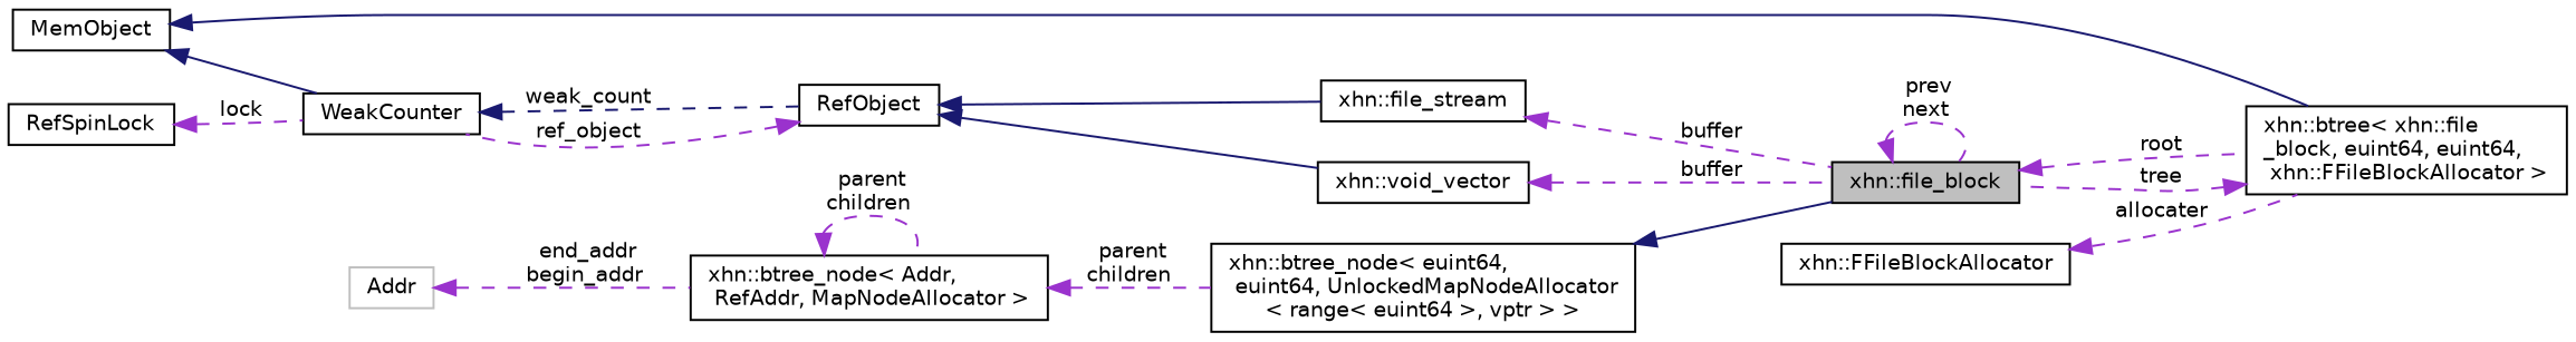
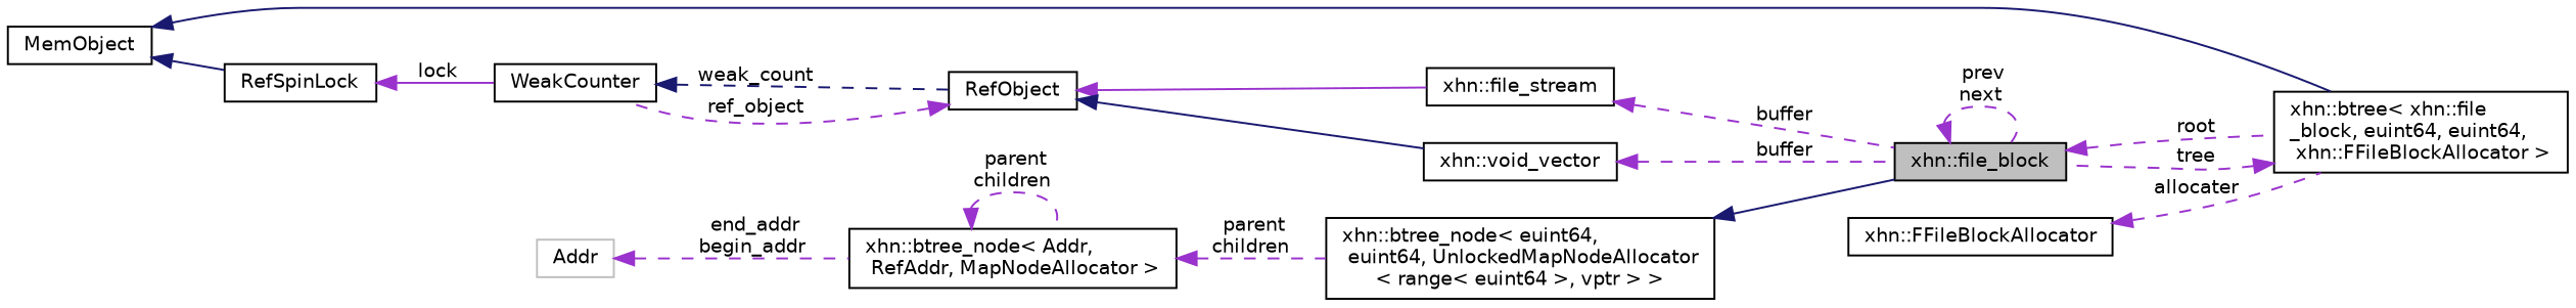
  digraph {
    rankdir=LR
    node [color=black fillcolor=white fontname=Helvetica fontsize=10 shape=record style=filled]
    edge [color=darkorchid3 dir=back fontname=Helvetica fontsize=10 labelfontname=Helvetica labelfontsize=10 style=dashed]
    n1 [fillcolor=grey75 fontcolor=black height=0.2 label="xhn::file_block" width=0.4]
    n2 [height=0.2 label="xhn::btree\< xhn::file\l_block, euint64, euint64,\l xhn::FFileBlockAllocator \>" width=0.4]
    n3 [height=0.2 label="xhn::btree_node\< euint64,\l euint64, UnlockedMapNodeAllocator\l\< range\< euint64 \>, vptr \> \>" width=0.4]
    n4 [height=0.2 label="xhn::btree_node\< Addr,\l RefAddr, MapNodeAllocator \>" width=0.4]
    n5 [color=grey75 height=0.2 label=Addr width=0.4]
    n6 [height=0.2 label=MemObject width=0.4]
    n7 [height=0.2 label=WeakCounter width=0.4]
    n8 [height=0.2 label=RefObject width=0.4]
    n9 [height=0.2 label="xhn::FFileBlockAllocator" width=0.4]
    n10 [height=0.2 label="xhn::file_stream" width=0.4]
    n11 [height=0.2 label="xhn::void_vector" width=0.4]
    n12 [height=0.2 label=RefSpinLock width=0.4]
    n1 -> n1 [label=" prev\nnext"]
    n1 -> n2 [label=" root"]
    n2 -> n1 [label=" tree"]
    n3 -> n1 [color=midnightblue style=solid]
    n4 -> n3 [label=" parent\nchildren"]
    n4 -> n4 [label=" parent\nchildren"]
    n5 -> n4 [label=" end_addr\nbegin_addr"]
    n6 -> n2 [color=midnightblue style=solid]
-   n6 -> n7 [color=midnightblue style=solid]
+   n6 -> n12 [color=midnightblue style=solid]
    n7 -> n8 [color=midnightblue label=" weak_count"]
    n8 -> n7 [label=" ref_object"]
-   n8 -> n10 [color=midnightblue style=solid]
+   n8 -> n10 [style=solid]
    n8 -> n11 [color=midnightblue style=solid]
    n9 -> n2 [label=" allocater"]
    n10 -> n1 [label=" buffer"]
    n11 -> n1 [label=" buffer"]
-   n12 -> n7 [label=" lock"]
+   n12 -> n7 [label=" lock" style=solid]
  }
